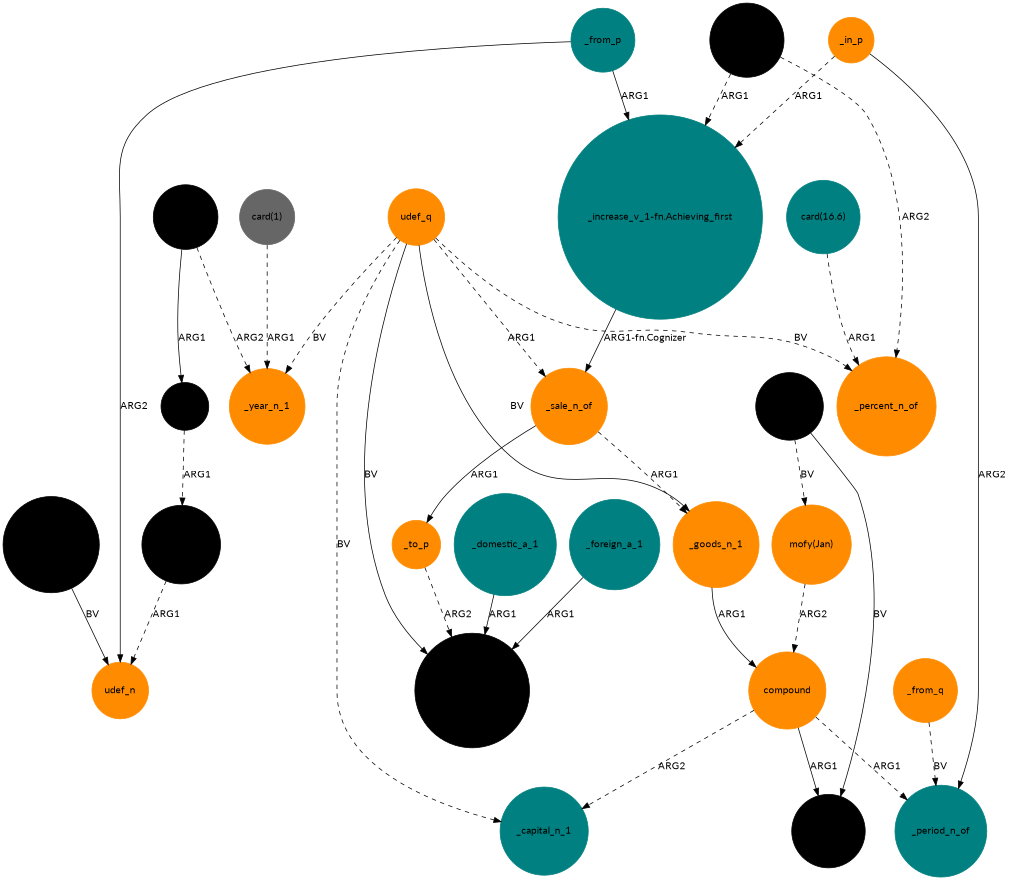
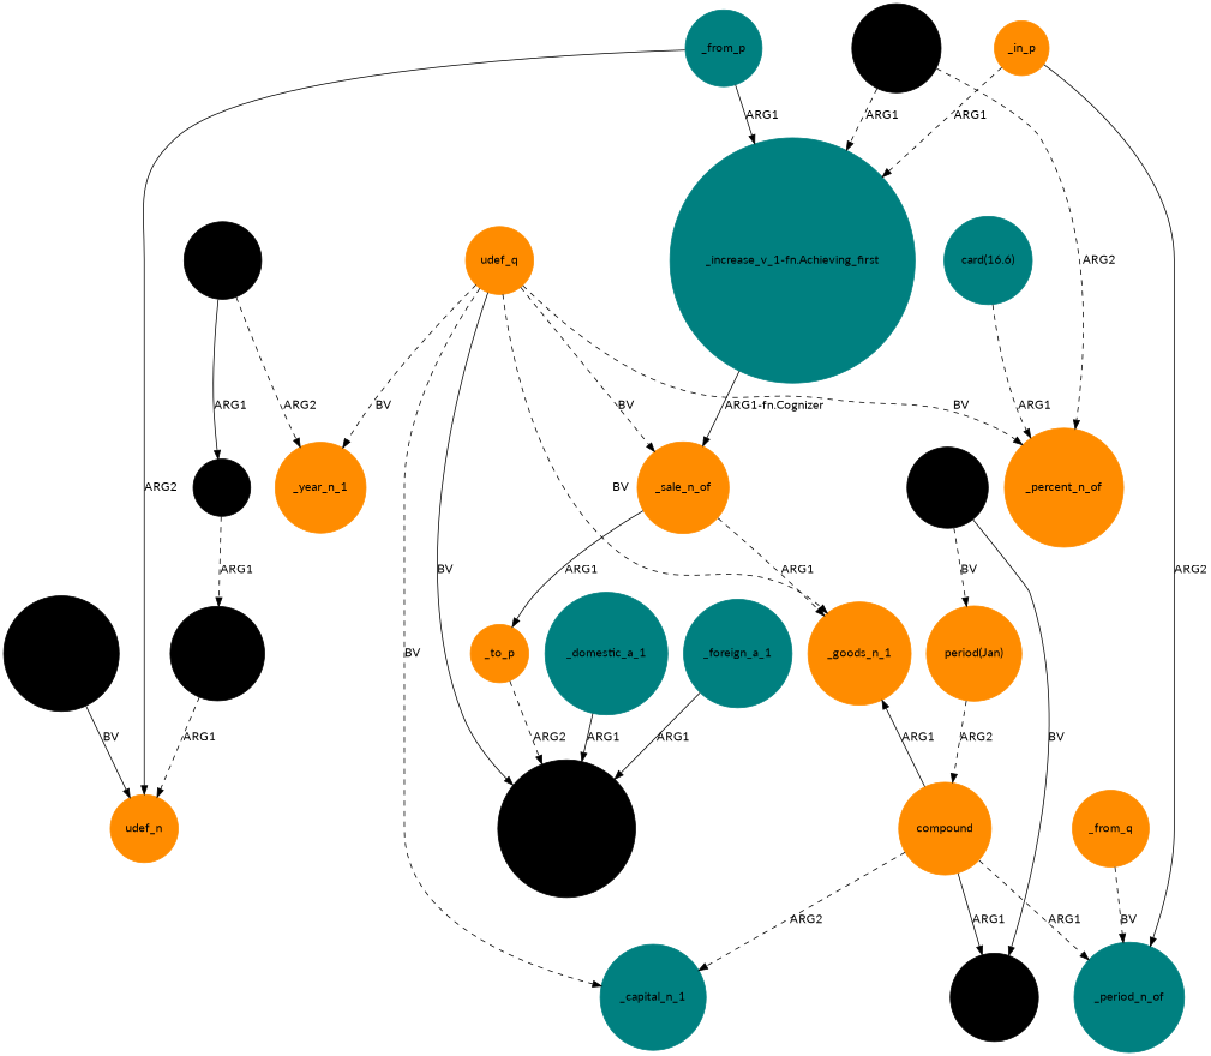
  digraph {
    fontname=Lato
    node [color=darkorange fontname=Lato shape=circle style=filled]
    edge [fontname=Lato style=dashed]
    _early_a_1 [color=black]
    n2 [label=udef_n]
    _destination_n_1 [color=black]
    _to_p
    _sale_n_of
    _goods_n_1
    "mofy(Jun)" [color=black]
    compound
    _period_n_of [color=teal]
    _capital_n_1 [color=teal]
-   "mofy(Jan)"
+   "mofy(Jan)" [label="period(Jan)"]
    "card(16.6)" [color=teal]
    _percent_n_of
    proper_q [color=black]
-   "card(1)" [color=gray40]
    _year_n_1
    loc_nonsp [color=black]
    "_increase_v_1-fn.Achieving_first" [color=teal]
    _in_p
    comp [color=black]
    _from_p [color=teal]
    udef_q
    measure [color=black]
    _foreign_a_1 [color=teal]
    _domestic_a_1 [color=teal]
    def_explicit_q [color=black]
    n27 [label=_from_q]
    _early_a_1 -> n2 [label=ARG1]
    _to_p -> _destination_n_1 [label=ARG2]
    _sale_n_of -> _to_p [label=ARG1 style=solid]
    _sale_n_of -> _goods_n_1 [label=ARG1]
-   _goods_n_1 -> compound [label=ARG1 style=solid]
+   compound -> _goods_n_1 [label=ARG1 style=solid]
    compound -> "mofy(Jun)" [label=ARG1 style=solid]
    compound -> _period_n_of [label=ARG1]
    compound -> _capital_n_1 [label=ARG2]
    "mofy(Jan)" -> compound [label=ARG2]
    "card(16.6)" -> _percent_n_of [label=ARG1]
    proper_q -> "mofy(Jun)" [label=BV style=solid]
    proper_q -> "mofy(Jan)" [label=BV]
-   "card(1)" -> _year_n_1 [label=ARG1]
    loc_nonsp -> _percent_n_of [label=ARG2]
    loc_nonsp -> "_increase_v_1-fn.Achieving_first" [label=ARG1]
    "_increase_v_1-fn.Achieving_first" -> _sale_n_of [label="ARG1-fn.Cognizer" style=solid]
    _in_p -> _period_n_of [label=ARG2 style=solid]
    _in_p -> "_increase_v_1-fn.Achieving_first" [label=ARG1]
    comp -> _early_a_1 [label=ARG1]
    _from_p -> n2 [label=ARG2 style=solid]
    _from_p -> "_increase_v_1-fn.Achieving_first" [label=ARG1 style=solid]
    udef_q -> _destination_n_1 [label=BV style=solid]
-   udef_q -> _sale_n_of [label=ARG1]
-   udef_q -> _goods_n_1 [label=BV style=solid]
+   udef_q -> _sale_n_of [label=BV]
+   udef_q -> _goods_n_1 [label=BV]
    udef_q -> _capital_n_1 [label=BV]
    udef_q -> _percent_n_of [label=BV]
    udef_q -> _year_n_1 [label=BV]
    measure -> _year_n_1 [label=ARG2]
    measure -> comp [label=ARG1 style=solid]
    _foreign_a_1 -> _destination_n_1 [label=ARG1 style=solid]
    _domestic_a_1 -> _destination_n_1 [label=ARG1 style=solid]
    def_explicit_q -> n2 [label=BV style=solid]
    n27 -> _period_n_of [label=BV]
  }
